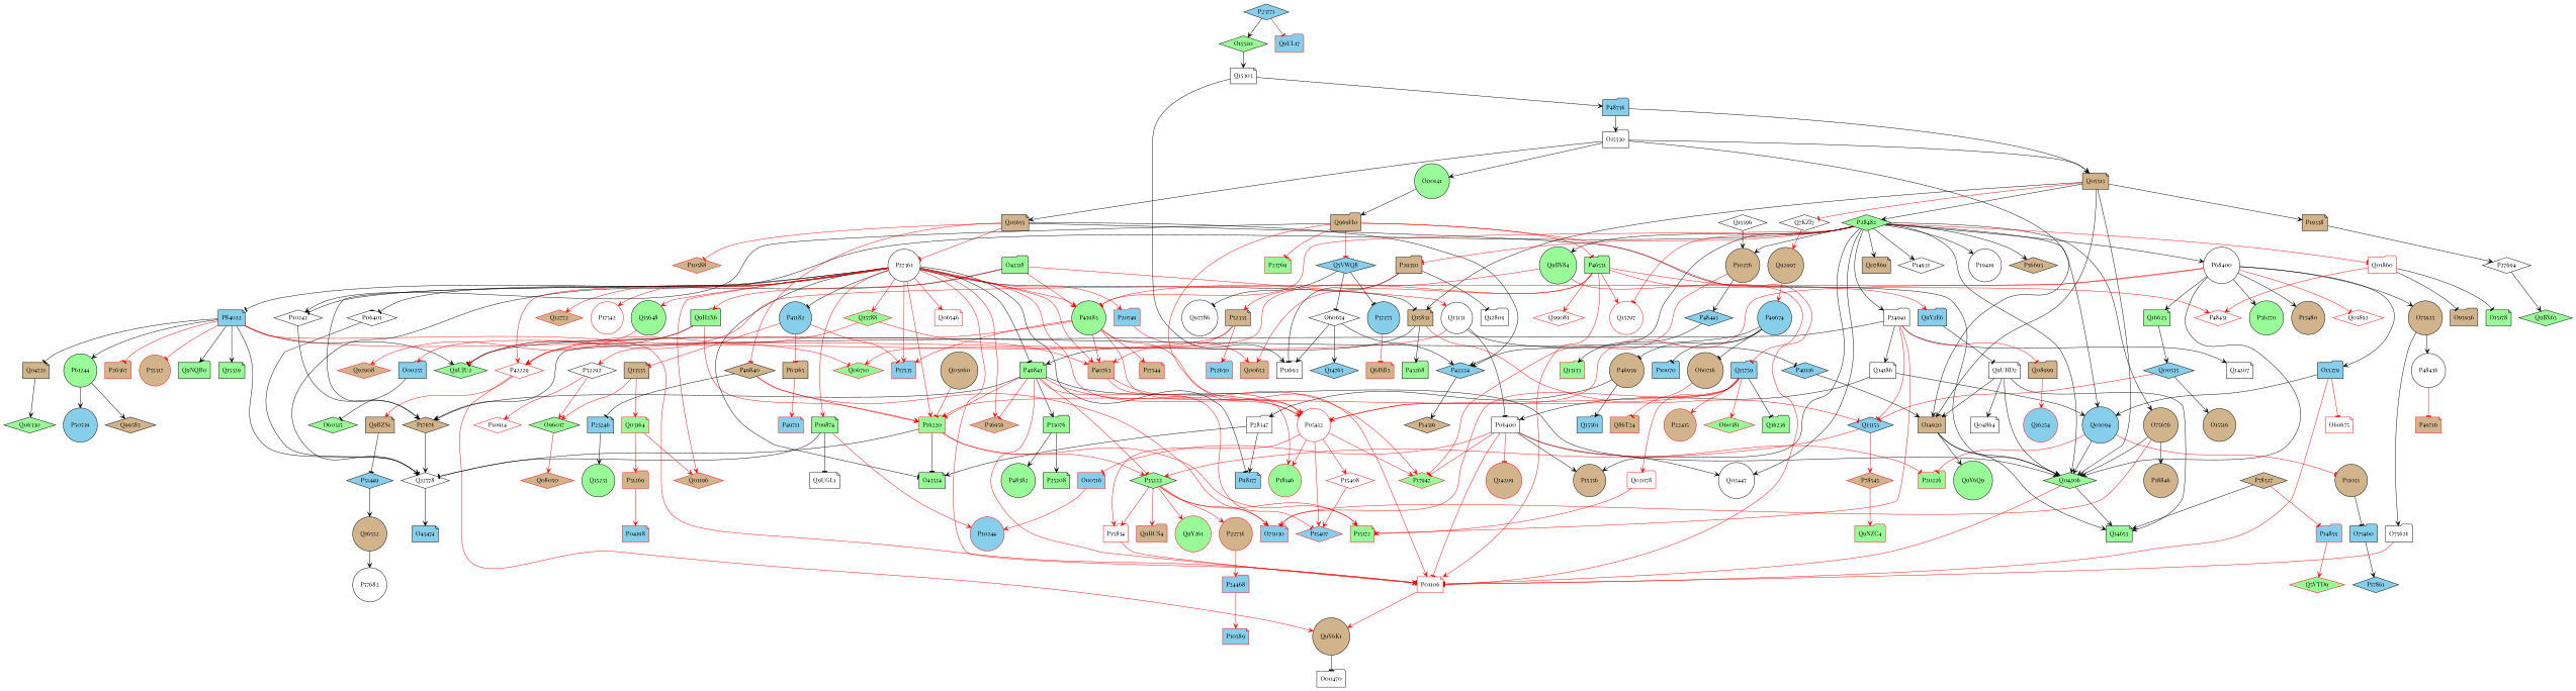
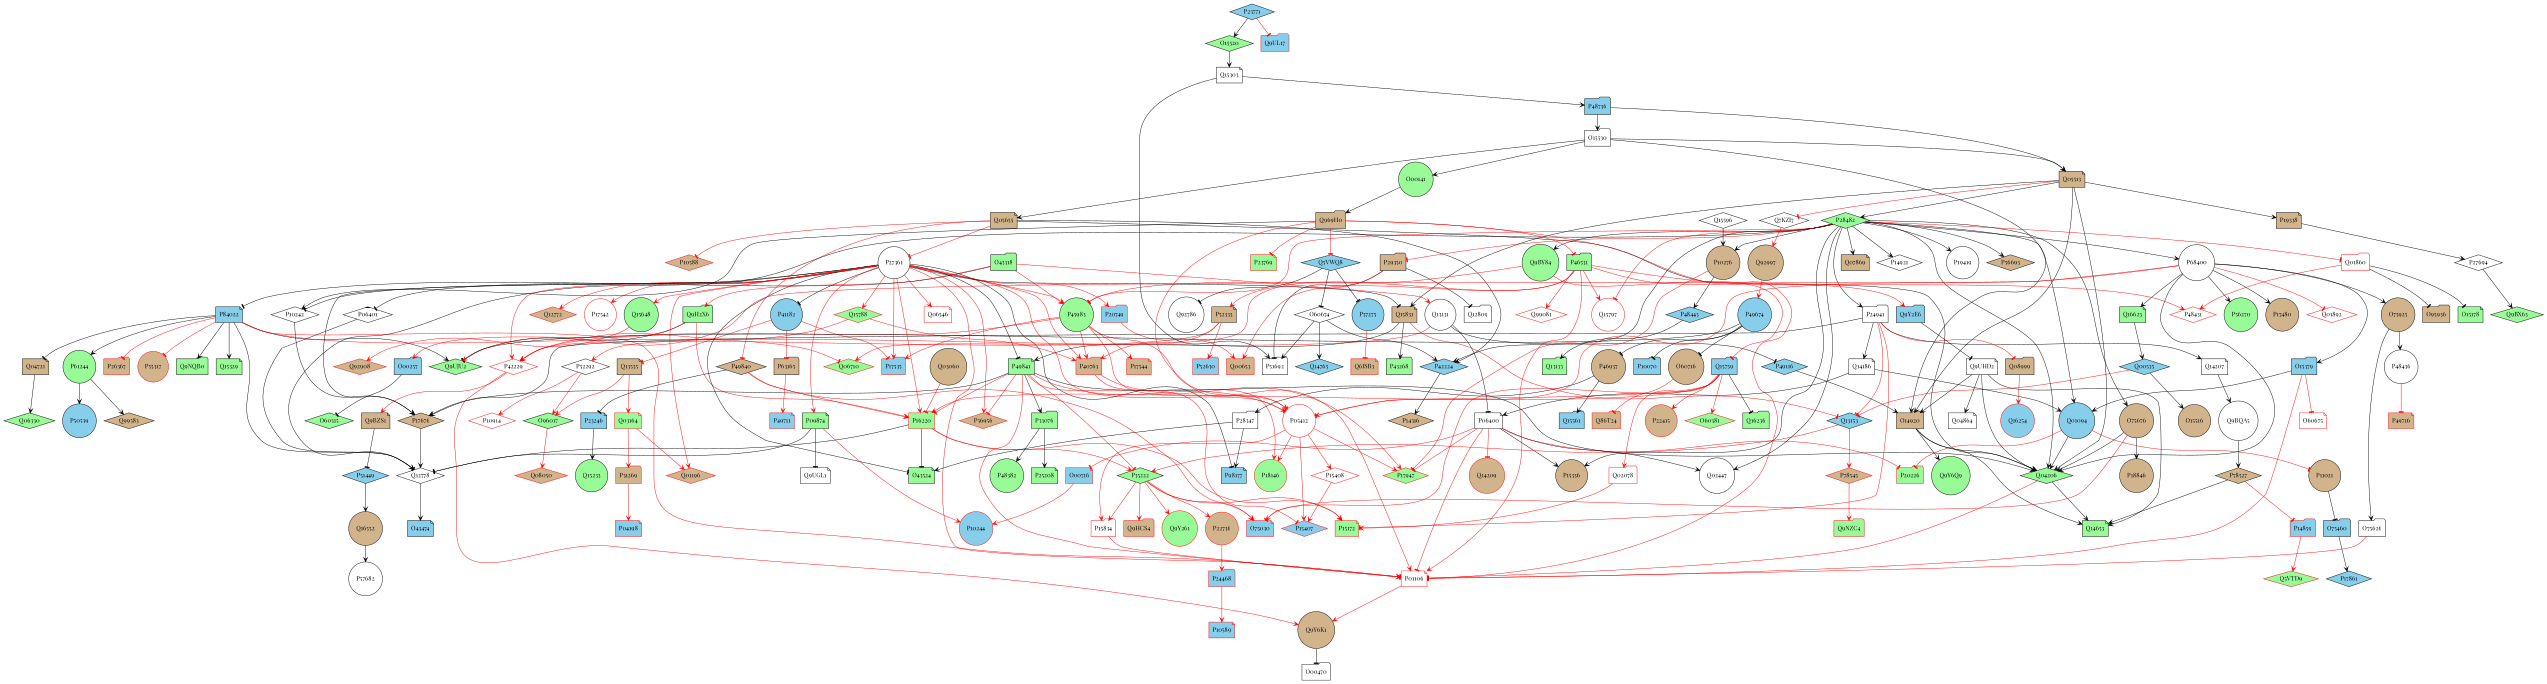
  digraph {
    fontname="Playfair Display"
    node [fillcolor=tan fontname="Playfair Display" shape=diamond style=filled]
    edge [arrowhead=vee color=red fontname="Playfair Display" penwidth=1]
    O43318 [fillcolor=palegreen shape=folder]
    P84022 [color=black fillcolor=skyblue shape=note]
    Q13131 [fillcolor=white shape=circle]
    Q9H2X6 [fillcolor=palegreen shape=folder]
    P45983 [fillcolor=palegreen shape=circle]
    Q12778 [color=black fillcolor=white]
    Q9UJU2 [color=black fillcolor=palegreen]
    Q9NQB0 [color=black fillcolor=palegreen shape=folder]
    Q04721 [shape=note]
    P61244 [color=black fillcolor=palegreen shape=circle]
    Q15329 [color=black fillcolor=palegreen shape=note]
    P01106 [color=red fillcolor=white shape=note]
    Q06710 [color=red fillcolor=palegreen]
    P26367 [color=red shape=folder]
    P55317 [color=red shape=circle]
    P49116 [color=black fillcolor=skyblue]
    P06400 [fillcolor=white shape=note]
    P52292 [fillcolor=white]
    P16220 [color=red fillcolor=palegreen shape=folder]
    O00257 [fillcolor=skyblue shape=folder]
    P40763 [color=red shape=folder]
    P05412 [color=red fillcolor=white shape=circle]
    P42229 [color=red fillcolor=white]
    P17535 [color=red fillcolor=skyblue shape=folder]
    P17544 [color=red shape=note]
    O43474 [color=black fillcolor=skyblue shape=note]
    Q06330 [color=black fillcolor=palegreen]
    Q99583 [color=black]
    P50539 [color=black fillcolor=skyblue shape=circle]
    Q9Y6K1 [shape=circle]
    Q16623 [fillcolor=palegreen shape=note]
    Q00535 [fillcolor=skyblue]
    O15516 [color=black shape=circle]
    Q13153 [fillcolor=skyblue]
    P35222 [fillcolor=palegreen]
    P78545 [color=red]
    O75460 [fillcolor=skyblue shape=folder]
    P17861 [color=black fillcolor=skyblue]
    P27361 [fillcolor=white shape=circle]
    Q15831 [shape=note]
    P10242 [color=black fillcolor=white]
    P06401 [color=black fillcolor=white]
    O43524 [color=black fillcolor=palegreen shape=note]
    P49841 [fillcolor=palegreen shape=note]
    P41182 [color=black fillcolor=skyblue shape=circle]
    P98177 [color=black fillcolor=skyblue shape=note]
    P09874 [fillcolor=palegreen shape=note]
    P36956 [color=red]
    Q15788 [color=red fillcolor=palegreen]
    P20749 [color=red fillcolor=skyblue shape=folder]
    Q06546 [color=red fillcolor=white shape=note]
    Q12772 [color=red]
    Q01196 [color=red]
    P17542 [color=red fillcolor=white shape=circle]
    Q15648 [fillcolor=palegreen shape=circle]
    P43268 [color=black fillcolor=palegreen shape=folder]
    P17676 [color=black]
    Q04206 [color=black fillcolor=palegreen]
    P33076 [fillcolor=palegreen shape=folder]
    P15407 [color=red fillcolor=skyblue]
    P63165 [shape=folder]
    Q13535 [shape=note]
    P15172 [color=red fillcolor=palegreen shape=note]
    Q9UGL1 [color=black fillcolor=white shape=note]
    P10244 [color=red fillcolor=skyblue shape=circle]
    P17947 [color=red fillcolor=palegreen]
    P18146 [color=red fillcolor=palegreen shape=circle]
    n68 [color=red fillcolor=white label=P15834 shape=folder]
    P15408 [color=red fillcolor=white]
    Q00653 [color=red shape=folder]
    Q9BZS1 [shape=note]
    Q92908 [color=red]
    Q14653 [color=black fillcolor=palegreen shape=note]
    P25208 [color=black fillcolor=palegreen shape=note]
    P48382 [color=black fillcolor=palegreen shape=circle]
    O75030 [color=red fillcolor=skyblue shape=note]
    P22736 [color=red shape=circle]
    Q9HCS4 [color=red shape=folder]
    Q9Y261 [color=red fillcolor=palegreen shape=circle]
    P49711 [color=red fillcolor=skyblue shape=note]
    O96017 [fillcolor=palegreen]
    Q03164 [color=red fillcolor=palegreen shape=note]
    P29350 [shape=folder]
    P51692 [color=black fillcolor=white shape=folder]
    Q12809 [color=black fillcolor=white shape=folder]
    P52333 [shape=note]
    P52630 [color=red fillcolor=skyblue shape=folder]
    Q15303 [fillcolor=white shape=note]
    P48736 [fillcolor=skyblue shape=folder]
    O15530 [fillcolor=white shape=folder]
    Q05513 [shape=note]
    O60674 [fillcolor=white]
    Q14765 [color=black fillcolor=skyblue]
    P42224 [color=black fillcolor=skyblue]
    P14316 [color=black]
    P49674 [fillcolor=skyblue shape=circle]
-   P46937 [shape=circle label=P46939]
+   P46937 [shape=circle]
    P10070 [color=black fillcolor=skyblue shape=folder]
    O60716 [shape=circle]
    Q15561 [color=black fillcolor=skyblue shape=folder]
    P28347 [color=black fillcolor=white shape=folder]
    Q86T24 [color=red shape=folder]
    O14920 [shape=folder]
    Q9Y6Q9 [color=black fillcolor=palegreen shape=circle]
    P15336 [color=black shape=circle]
    Q02447 [color=black fillcolor=white shape=circle]
    P20226 [color=red fillcolor=palegreen shape=folder]
    O00716 [color=red fillcolor=skyblue shape=note]
    Q14209 [color=red shape=circle]
    P10914 [color=red fillcolor=white]
    Q05655 [shape=note]
    O00141 [fillcolor=palegreen shape=circle]
    P28482 [fillcolor=palegreen]
    P19338 [shape=note]
    Q7KZI7 [fillcolor=white]
    P49840
    P10588 [color=red]
    Q969H0 [shape=folder]
    O75676 [shape=circle]
    P24941 [fillcolor=white shape=folder]
    P68400 [fillcolor=white shape=circle]
    Q01094 [color=black fillcolor=skyblue shape=circle]
    P10276 [color=black shape=circle]
    Q07869 [color=black shape=note]
    P14921 [color=black fillcolor=white]
    Q9BY84 [fillcolor=palegreen shape=circle]
    P19419 [color=black fillcolor=white shape=circle]
    P56693 [color=black]
    Q01860 [color=red fillcolor=white shape=folder]
    Q15797 [color=red fillcolor=white shape=circle]
    P27694 [fillcolor=white]
    Q92997 [shape=circle]
    Q9UHD2 [fillcolor=white shape=note]
    Q04864 [color=black fillcolor=white shape=note]
    P11021 [shape=circle]
    O60315 [color=black fillcolor=palegreen]
    P23246 [fillcolor=skyblue shape=note]
    Q15233 [color=black fillcolor=palegreen shape=circle]
    P18846 [color=black shape=circle]
    Q14207 [fillcolor=white shape=note]
    Q14186 [color=black fillcolor=white shape=note]
    Q08999 [shape=folder]
    O15379 [fillcolor=skyblue shape=folder]
    O75925 [shape=circle]
    P56270 [color=black fillcolor=palegreen shape=circle]
    P17480 [color=black shape=circle]
    Q01892 [color=red fillcolor=white]
    P48436 [color=black fillcolor=white shape=circle]
    P49716 [color=red shape=note]
    P48443 [fillcolor=skyblue]
    Q15759 [fillcolor=skyblue shape=folder]
    O95936 [color=black shape=folder]
    O15178 [color=black fillcolor=palegreen shape=note]
    P48431 [color=red fillcolor=white]
+   Q9BQA5 [color=black fillcolor=white shape=circle]
    Q16254 [color=red fillcolor=skyblue shape=circle]
    P78527
    O60675 [color=red fillcolor=white shape=note]
    O75626 [color=black fillcolor=white shape=folder]
    Q9BX63 [color=black fillcolor=palegreen]
    P14859 [color=red fillcolor=skyblue shape=folder]
    Q5VTD9 [color=red fillcolor=palegreen]
    Q15596 [color=black fillcolor=white]
-   Q13133 [color=red fillcolor=palegreen shape=folder]
+   Q13133 [color=black fillcolor=palegreen shape=folder]
    Q5VWQ8 [fillcolor=skyblue]
    P46531 [fillcolor=palegreen shape=folder]
    P23769 [color=red fillcolor=palegreen shape=note]
    P37275 [color=black fillcolor=skyblue shape=circle]
    Q92786 [color=black fillcolor=white shape=circle]
    Q9Y2E6 [fillcolor=skyblue shape=folder]
    Q99081 [color=red fillcolor=white]
    P23771 [color=black fillcolor=skyblue]
    O15520 [fillcolor=palegreen]
    Q9UL17 [color=red fillcolor=skyblue shape=folder]
    Q16236 [color=black fillcolor=palegreen shape=folder]
    Q02078 [color=red fillcolor=white shape=folder]
    P22415 [color=red shape=circle]
    O60381 [color=red fillcolor=palegreen]
    P51449 [fillcolor=skyblue]
    Q16552 [shape=circle]
    P57682 [color=black fillcolor=white shape=circle]
    Q6ISB3 [color=red shape=note]
    O00470 [color=black fillcolor=white shape=folder]
    Q9NZC4 [color=red fillcolor=palegreen shape=folder]
    Q08050 [color=red]
    P24468 [color=red fillcolor=skyblue shape=folder]
    P10589 [color=red fillcolor=skyblue shape=note]
    Q03060 [color=black shape=circle]
    P31269 [color=red shape=folder]
    P04198 [color=red fillcolor=skyblue shape=note]
    O43318 -> P84022 [arrowhead=tee color=black]
    O43318 -> Q13131
    O43318 -> Q9H2X6
    O43318 -> P45983
    P84022 -> Q12778 [color=black]
    P84022 -> Q9UJU2 [color=black]
    P84022 -> Q9NQB0 [color=black]
    P84022 -> Q04721 [arrowhead=tee color=black]
    P84022 -> P61244 [color=black]
    P84022 -> Q15329 [color=black]
    P84022 -> P01106 [arrowhead=tee]
    P84022 -> Q06710 [arrowhead=tee]
    P84022 -> P26367 [arrowhead=tee]
    P84022 -> P55317 [arrowhead=tee]
    Q13131 -> P49116 [arrowhead=tee color=black]
    Q13131 -> P06400 [arrowhead=tee color=black]
    Q13131 -> P52292
    Q9H2X6 -> Q9UJU2 [arrowhead=tee color=black]
    Q9H2X6 -> P16220
    Q9H2X6 -> O00257
    P45983 -> P01106
    P45983 -> P40763
    P45983 -> P05412
    P45983 -> P42229
    P45983 -> P17535
    P45983 -> P17544
    Q12778 -> O43474 [color=black]
    Q04721 -> Q06330 [color=black]
    P61244 -> Q99583 [color=black]
    P61244 -> P50539 [color=black]
    P01106 -> Q9Y6K1
    P49116 -> O14920 [color=black]
    P06400 -> P01106 [arrowhead=tee]
    P06400 -> P17947 [arrowhead=tee]
    P06400 -> P15336 [color=black]
    P06400 -> Q02447 [color=black]
    P06400 -> P20226 [arrowhead=tee]
    P06400 -> O00716 [arrowhead=tee]
    P06400 -> Q14209 [arrowhead=tee]
    P52292 -> O96017
    P52292 -> P10914
    P16220 -> Q12778 [arrowhead=tee color=black]
    P16220 -> P35222
    P16220 -> O43524 [arrowhead=tee color=black]
    P16220 -> P15172
    O00257 -> O60315 [arrowhead=tee color=black]
    P40763 -> P17947
    P40763 -> P18146
    P05412 -> P15407
    P05412 -> P17947
    P05412 -> P18146
    P05412 -> n68
    P05412 -> P15408
    P42229 -> Q9Y6K1
    P42229 -> Q9BZS1
    Q9Y6K1 -> O00470 [arrowhead=tee color=black]
    Q16623 -> Q00535 [color=black]
    Q00535 -> O15516 [color=black]
    Q00535 -> Q13153 [arrowhead=tee]
    Q13153 -> P35222
    Q13153 -> P78545
    P35222 -> P15172
    P35222 -> n68
    P35222 -> O75030
    P35222 -> P22736
    P35222 -> Q9HCS4
    P35222 -> Q9Y261
    P78545 -> Q9NZC4
    O75460 -> P17861 [color=black]
    P27361 -> P45983
    P27361 -> Q12778 [arrowhead=tee color=black]
    P27361 -> P01106
    P27361 -> P16220
    P27361 -> P40763
    P27361 -> P05412
    P27361 -> P42229
    P27361 -> P17535
    P27361 -> Q15831 [arrowhead=tee color=black]
    P27361 -> P10242 [arrowhead=tee color=black]
    P27361 -> P06401 [arrowhead=tee color=black]
    P27361 -> O43524 [arrowhead=tee color=black]
    P27361 -> P49841 [arrowhead=tee color=black]
    P27361 -> P41182 [arrowhead=tee color=black]
    P27361 -> P98177 [arrowhead=tee color=black]
    P27361 -> P09874
    P27361 -> P36956
    P27361 -> Q15788
    P27361 -> P20749
    P27361 -> Q06546
    P27361 -> Q12772
    P27361 -> Q01196
    P27361 -> P17542
    P27361 -> Q15648
    Q15831 -> Q13153 [arrowhead=tee]
    Q15831 -> P49841 [color=black]
    Q15831 -> P43268 [color=black]
    P10242 -> P17676 [color=black]
    P06401 -> Q12778 [color=black]
    P49841 -> P01106 [arrowhead=tee]
    P49841 -> P16220 [arrowhead=tee]
    P49841 -> P05412 [arrowhead=tee]
    P49841 -> P35222 [arrowhead=tee]
    P49841 -> P36956 [arrowhead=tee]
    P49841 -> P17676 [color=black]
    P49841 -> Q04206 [color=black]
    P49841 -> P33076 [color=black]
    P49841 -> P15407 [arrowhead=tee]
    P41182 -> P17535 [arrowhead=tee]
    P41182 -> P63165 [arrowhead=tee]
    P41182 -> Q13535 [arrowhead=tee]
    P09874 -> Q12778 [arrowhead=tee color=black]
    P09874 -> Q9UGL1 [arrowhead=tee color=black]
    P09874 -> P10244
    Q15788 -> P40763
    Q15788 -> P42229
    P20749 -> Q00653
    Q15648 -> Q92908
    P17676 -> Q12778 [color=black]
    Q04206 -> P01106 [arrowhead=tee]
    Q04206 -> Q14653 [color=black]
    P33076 -> P25208 [color=black]
    P33076 -> P48382 [color=black]
    P63165 -> P49711
    Q13535 -> O96017
    Q13535 -> Q03164
    n68 -> P01106
    P15408 -> P15407
    Q9BZS1 -> P51449 [arrowhead=tee color=black]
    P22736 -> P24468
    O96017 -> Q08050
    Q03164 -> Q01196
    Q03164 -> P31269
    P29350 -> P51692 [arrowhead=tee color=black]
    P29350 -> Q12809 [arrowhead=tee color=black]
    P29350 -> P52333
    P52333 -> P40763
    P52333 -> P42229
    P52333 -> P52630
    Q15303 -> P51692 [color=black]
    Q15303 -> P48736 [color=black]
    P48736 -> O15530 [color=black]
    P48736 -> Q05513 [color=black]
    O15530 -> Q05513 [color=black]
    O15530 -> O14920 [color=black]
    O15530 -> Q05655 [color=black]
    O15530 -> O00141 [color=black]
    Q05513 -> Q15831 [color=black]
    Q05513 -> Q04206 [color=black]
    Q05513 -> O14920 [color=black]
    Q05513 -> P28482 [color=black]
    Q05513 -> P19338 [color=black]
    Q05513 -> Q7KZI7 [arrowhead=tee]
    O60674 -> P51692 [color=black]
    O60674 -> Q14765 [color=black]
    O60674 -> P42224 [color=black]
    P42224 -> P14316 [color=black]
    P49674 -> Q9UJU2 [arrowhead=tee color=black]
    P49674 -> P46937 [arrowhead=tee color=black]
    P49674 -> P10070 [arrowhead=tee color=black]
    P49674 -> O60716 [arrowhead=tee color=black]
    P46937 -> Q15561 [color=black]
    P46937 -> P28347 [color=black]
    O60716 -> Q86T24 [arrowhead=tee]
    P28347 -> O43524 [color=black]
    P28347 -> P98177 [color=black]
    O14920 -> Q04206 [color=black]
    O14920 -> Q14653 [color=black]
    O14920 -> Q9Y6Q9 [color=black]
    O00716 -> P10244
    Q05655 -> P27361 [arrowhead=tee]
    Q05655 -> Q04206 [color=black]
    Q05655 -> P42224 [color=black]
    Q05655 -> P49840 [arrowhead=tee]
    Q05655 -> P10588 [arrowhead=tee]
    O00141 -> Q969H0 [color=black]
    P28482 -> P45983 [arrowhead=tee]
    P28482 -> P17676 [color=black]
    P28482 -> Q04206 [color=black]
    P28482 -> P29350 [arrowhead=tee]
    P28482 -> P42224 [color=black]
    P28482 -> P15336 [color=black]
    P28482 -> Q02447 [color=black]
    P28482 -> O75676 [color=black]
    P28482 -> P24941 [color=black]
    P28482 -> P68400 [color=black]
    P28482 -> Q01094 [color=black]
    P28482 -> P10276 [color=black]
    P28482 -> Q07869 [color=black]
    P28482 -> P14921 [color=black]
    P28482 -> Q9BY84 [color=black]
    P28482 -> P19419 [color=black]
    P28482 -> P56693 [color=black]
    P28482 -> Q01860 [arrowhead=tee]
    P28482 -> Q15797 [arrowhead=tee]
    P19338 -> P27694 [color=black]
    Q7KZI7 -> Q92997
    P49840 -> P16220
    P49840 -> O75030
    P49840 -> P23246 [arrowhead=tee color=black]
    Q969H0 -> P01106 [arrowhead=tee]
    Q969H0 -> P05412 [arrowhead=tee]
    Q969H0 -> P10242 [color=black]
    Q969H0 -> Q5VWQ8 [arrowhead=tee]
    Q969H0 -> P46531 [arrowhead=tee]
    Q969H0 -> P23769 [arrowhead=tee]
    O75676 -> Q04206 [color=black]
    O75676 -> O75030 [arrowhead=tee]
    O75676 -> P18846 [color=black]
    P24941 -> Q13153 [arrowhead=tee]
    P24941 -> P17676 [color=black]
    P24941 -> P15172 [arrowhead=tee]
    P24941 -> Q14207 [color=black]
    P24941 -> Q14186 [color=black]
    P24941 -> Q08999 [arrowhead=tee]
    P68400 -> Q9UJU2
    P68400 -> P05412 [arrowhead=tee]
    P68400 -> Q16623 [color=black]
    P68400 -> Q04206 [color=black]
    P68400 -> O15379 [color=black]
    P68400 -> O75925 [color=black]
    P68400 -> P56270 [color=black]
    P68400 -> P17480 [color=black]
    P68400 -> Q01892 [arrowhead=tee]
    Q01094 -> Q04206 [color=black]
    Q01094 -> P20226 [arrowhead=tee]
    Q01094 -> P11021 [arrowhead=tee]
    P10276 -> P17947 [arrowhead=tee]
    P10276 -> P48443 [color=black]
    Q9BY84 -> P45983 [arrowhead=tee]
    Q9BY84 -> Q15759 [arrowhead=tee]
    Q01860 -> O95936 [arrowhead=tee color=black]
    Q01860 -> O15178 [arrowhead=tee color=black]
    Q01860 -> P48431
    P27694 -> Q9BX63 [color=black]
    Q92997 -> P49674
    Q9UHD2 -> Q04206 [color=black]
    Q9UHD2 -> Q14653 [color=black]
    Q9UHD2 -> O14920 [color=black]
    Q9UHD2 -> Q04864 [color=black]
    P11021 -> O75460 [arrowhead=tee color=black]
    P23246 -> Q15233 [color=black]
+   Q14207 -> Q9BQA5 [color=black]
    Q14186 -> P06400 [color=black]
    Q14186 -> Q01094 [color=black]
    Q08999 -> Q16254
    O15379 -> P01106 [arrowhead=tee]
    O15379 -> Q01094 [color=black]
    O15379 -> O60675 [arrowhead=tee]
    O75925 -> P48436 [color=black]
    O75925 -> O75626 [color=black]
    P48436 -> P49716 [arrowhead=tee]
    P48443 -> Q13133 [color=black]
    Q15759 -> P16220
    Q15759 -> P05412
    Q15759 -> O75030
    Q15759 -> Q16236 [arrowhead=tee color=black]
    Q15759 -> Q02078
    Q15759 -> P22415
    Q15759 -> O60381
+   Q9BQA5 -> P78527 [color=black]
    P78527 -> Q14653 [color=black]
    P78527 -> P14859 [arrowhead=tee]
    O75626 -> P01106 [arrowhead=tee]
    P14859 -> Q5VTD9
    Q15596 -> P10276 [color=black]
    Q5VWQ8 -> O60674 [arrowhead=tee color=black]
    Q5VWQ8 -> P37275 [arrowhead=tee color=black]
    Q5VWQ8 -> Q92786 [arrowhead=tee color=black]
    P46531 -> P01106
    P46531 -> Q06710
    P46531 -> Q00653
    P46531 -> Q15797
    P46531 -> P48431
    P46531 -> Q9Y2E6
    P46531 -> Q99081
    P37275 -> Q6ISB3 [arrowhead=tee]
    Q9Y2E6 -> Q9UHD2 [arrowhead=tee color=black]
    P23771 -> O15520 [color=black]
    P23771 -> Q9UL17 [arrowhead=tee]
    O15520 -> Q15303 [color=black]
    Q02078 -> P15172
    P51449 -> Q16552 [color=black]
    Q16552 -> P57682 [color=black]
    P24468 -> P10589
    Q03060 -> P16220 [arrowhead=tee]
    P31269 -> P04198
  }
